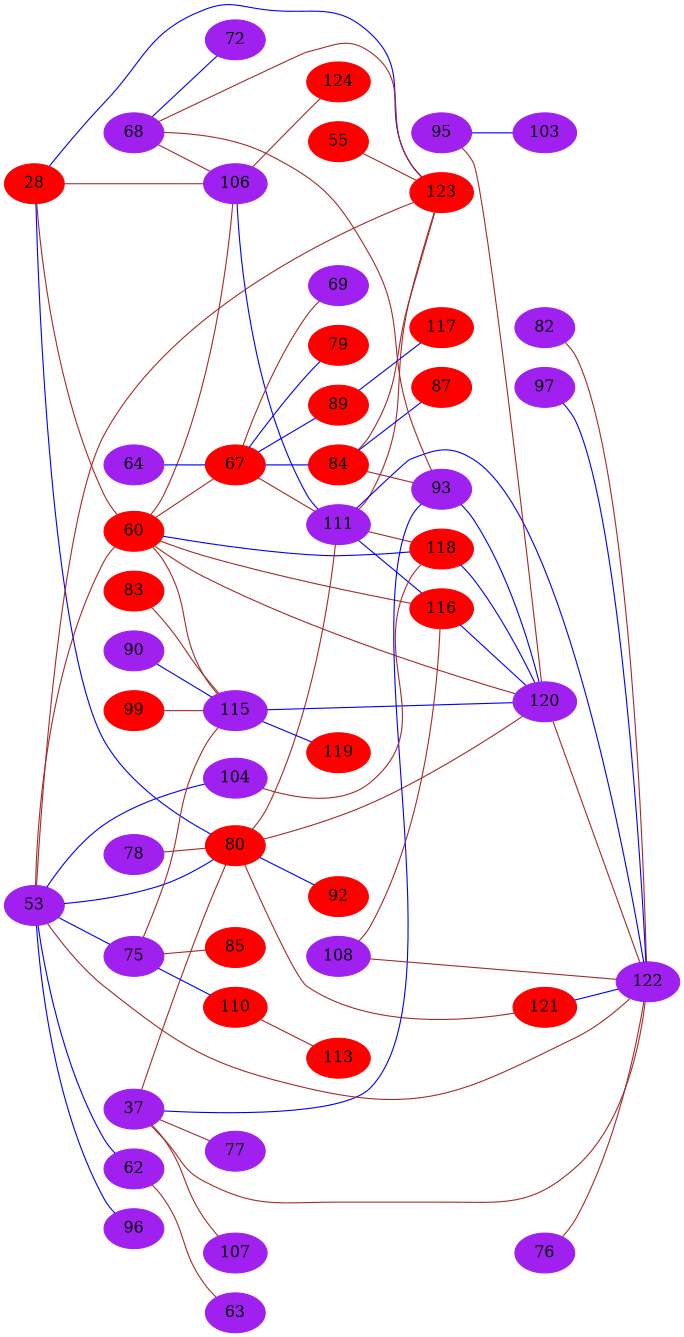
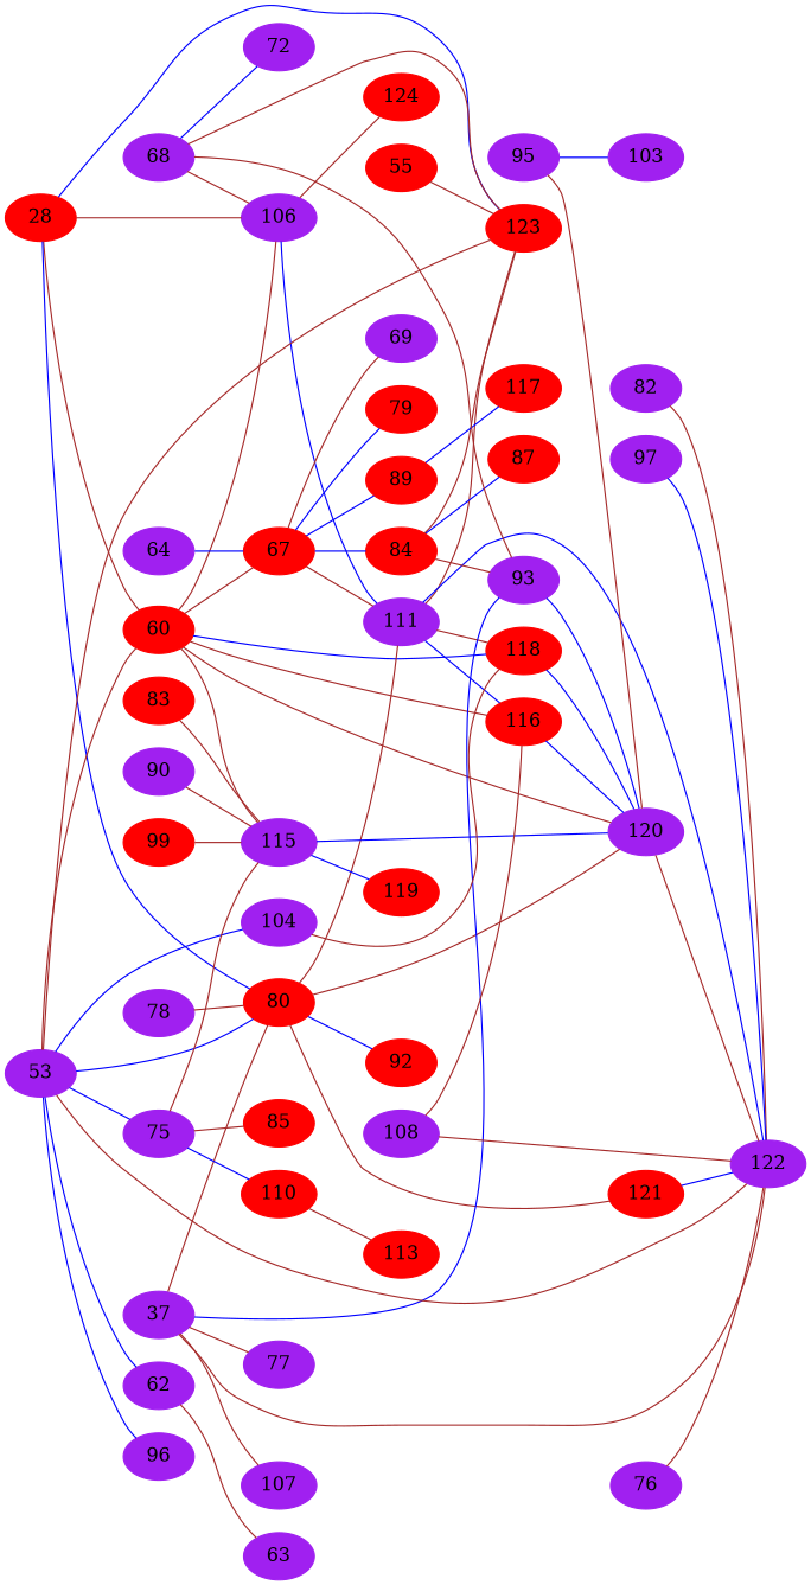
  graph {
    rankdir=LR
    node [color=purple style=filled]
    edge [color=brown]
    28 [color=red super="+1"]
    60 [color=red super="+8+15+49"]
    80 [color=red super="+6+2"]
    106 [super="+45+102+56"]
    123 [color=red super="+7+61"]
    67 [color=red super="+17+35+40+26"]
    115 [super="+98"]
    116 [color=red super="+91"]
    118 [color=red super="+73"]
    120 [super="+65+114+112"]
    111 [super="+101+109"]
    92 [color=red]
    121 [color=red]
    124 [color=red]
    37 [super="+3"]
    77 [super="+34"]
    93 [super="+22"]
    107
    122 [super="+100+71+94+74+27"]
    53 [super="+25+33+51+44"]
    62 [super="+48"]
    75 [super="+58+47"]
    96
    104 [super="+88"]
    63
    85 [color=red]
    110 [color=red]
    55 [color=red]
    69 [super="+57"]
    79 [color=red]
    84 [color=red super="+54"]
    89 [color=red]
    119 [color=red]
    64
    87 [color=red]
    117 [color=red]
    68 [super="+24+41"]
    72
    113 [color=red]
    76
    78
    82
    83 [color=red]
    90
    95
    103
    97
    99 [color=red]
    108
    28 -- 60
    28 -- 80 [color=blue weight=2]
    28 -- 106 [weight=2]
    28 -- 123 [color=blue weight=2]
    60 -- 106 [weight=2]
    60 -- 67 [weight=2]
    60 -- 115
    60 -- 116
    60 -- 118 [color=blue]
    60 -- 120
    80 -- 120 [weight=4]
    80 -- 111 [weight=2]
    80 -- 92 [color=blue]
    80 -- 121
    106 -- 111 [color=blue]
    106 -- 124
    67 -- 111
    67 -- 69
    67 -- 79 [color=blue]
    67 -- 84 [color=blue]
    67 -- 89 [color=blue]
    115 -- 120 [color=blue weight=2]
    115 -- 119 [color=blue]
    116 -- 120 [color=blue weight=2]
    118 -- 120 [color=blue]
    120 -- 122
    111 -- 123
    111 -- 116 [color=blue]
    111 -- 118
    111 -- 122 [color=blue]
    121 -- 122 [color=blue]
    37 -- 80 [weight=2]
    37 -- 77
    37 -- 93 [color=blue]
    37 -- 107
    37 -- 122 [weight=2]
    93 -- 120 [color=blue]
    53 -- 60 [weight=3]
    53 -- 80 [color=blue weight=2]
    53 -- 123 [weight=2]
    53 -- 122
    53 -- 62 [color=blue weight=2]
    53 -- 75 [color=blue]
    53 -- 96 [color=blue]
    53 -- 104 [color=blue]
    62 -- 63
    75 -- 115
    75 -- 85
    75 -- 110 [color=blue]
    104 -- 118
    110 -- 113
    55 -- 123
    84 -- 123
    84 -- 93
    84 -- 87 [color=blue]
    89 -- 117 [color=blue]
    64 -- 67 [color=blue]
    68 -- 106 [weight=2]
    68 -- 123
    68 -- 93
    68 -- 72 [color=blue]
    76 -- 122
    78 -- 80
    82 -- 122
    83 -- 115
-   90 -- 115 [color=blue]
+   90 -- 115
    95 -- 120
    95 -- 103 [color=blue]
    97 -- 122 [color=blue]
    99 -- 115
    108 -- 116
    108 -- 122
  }
